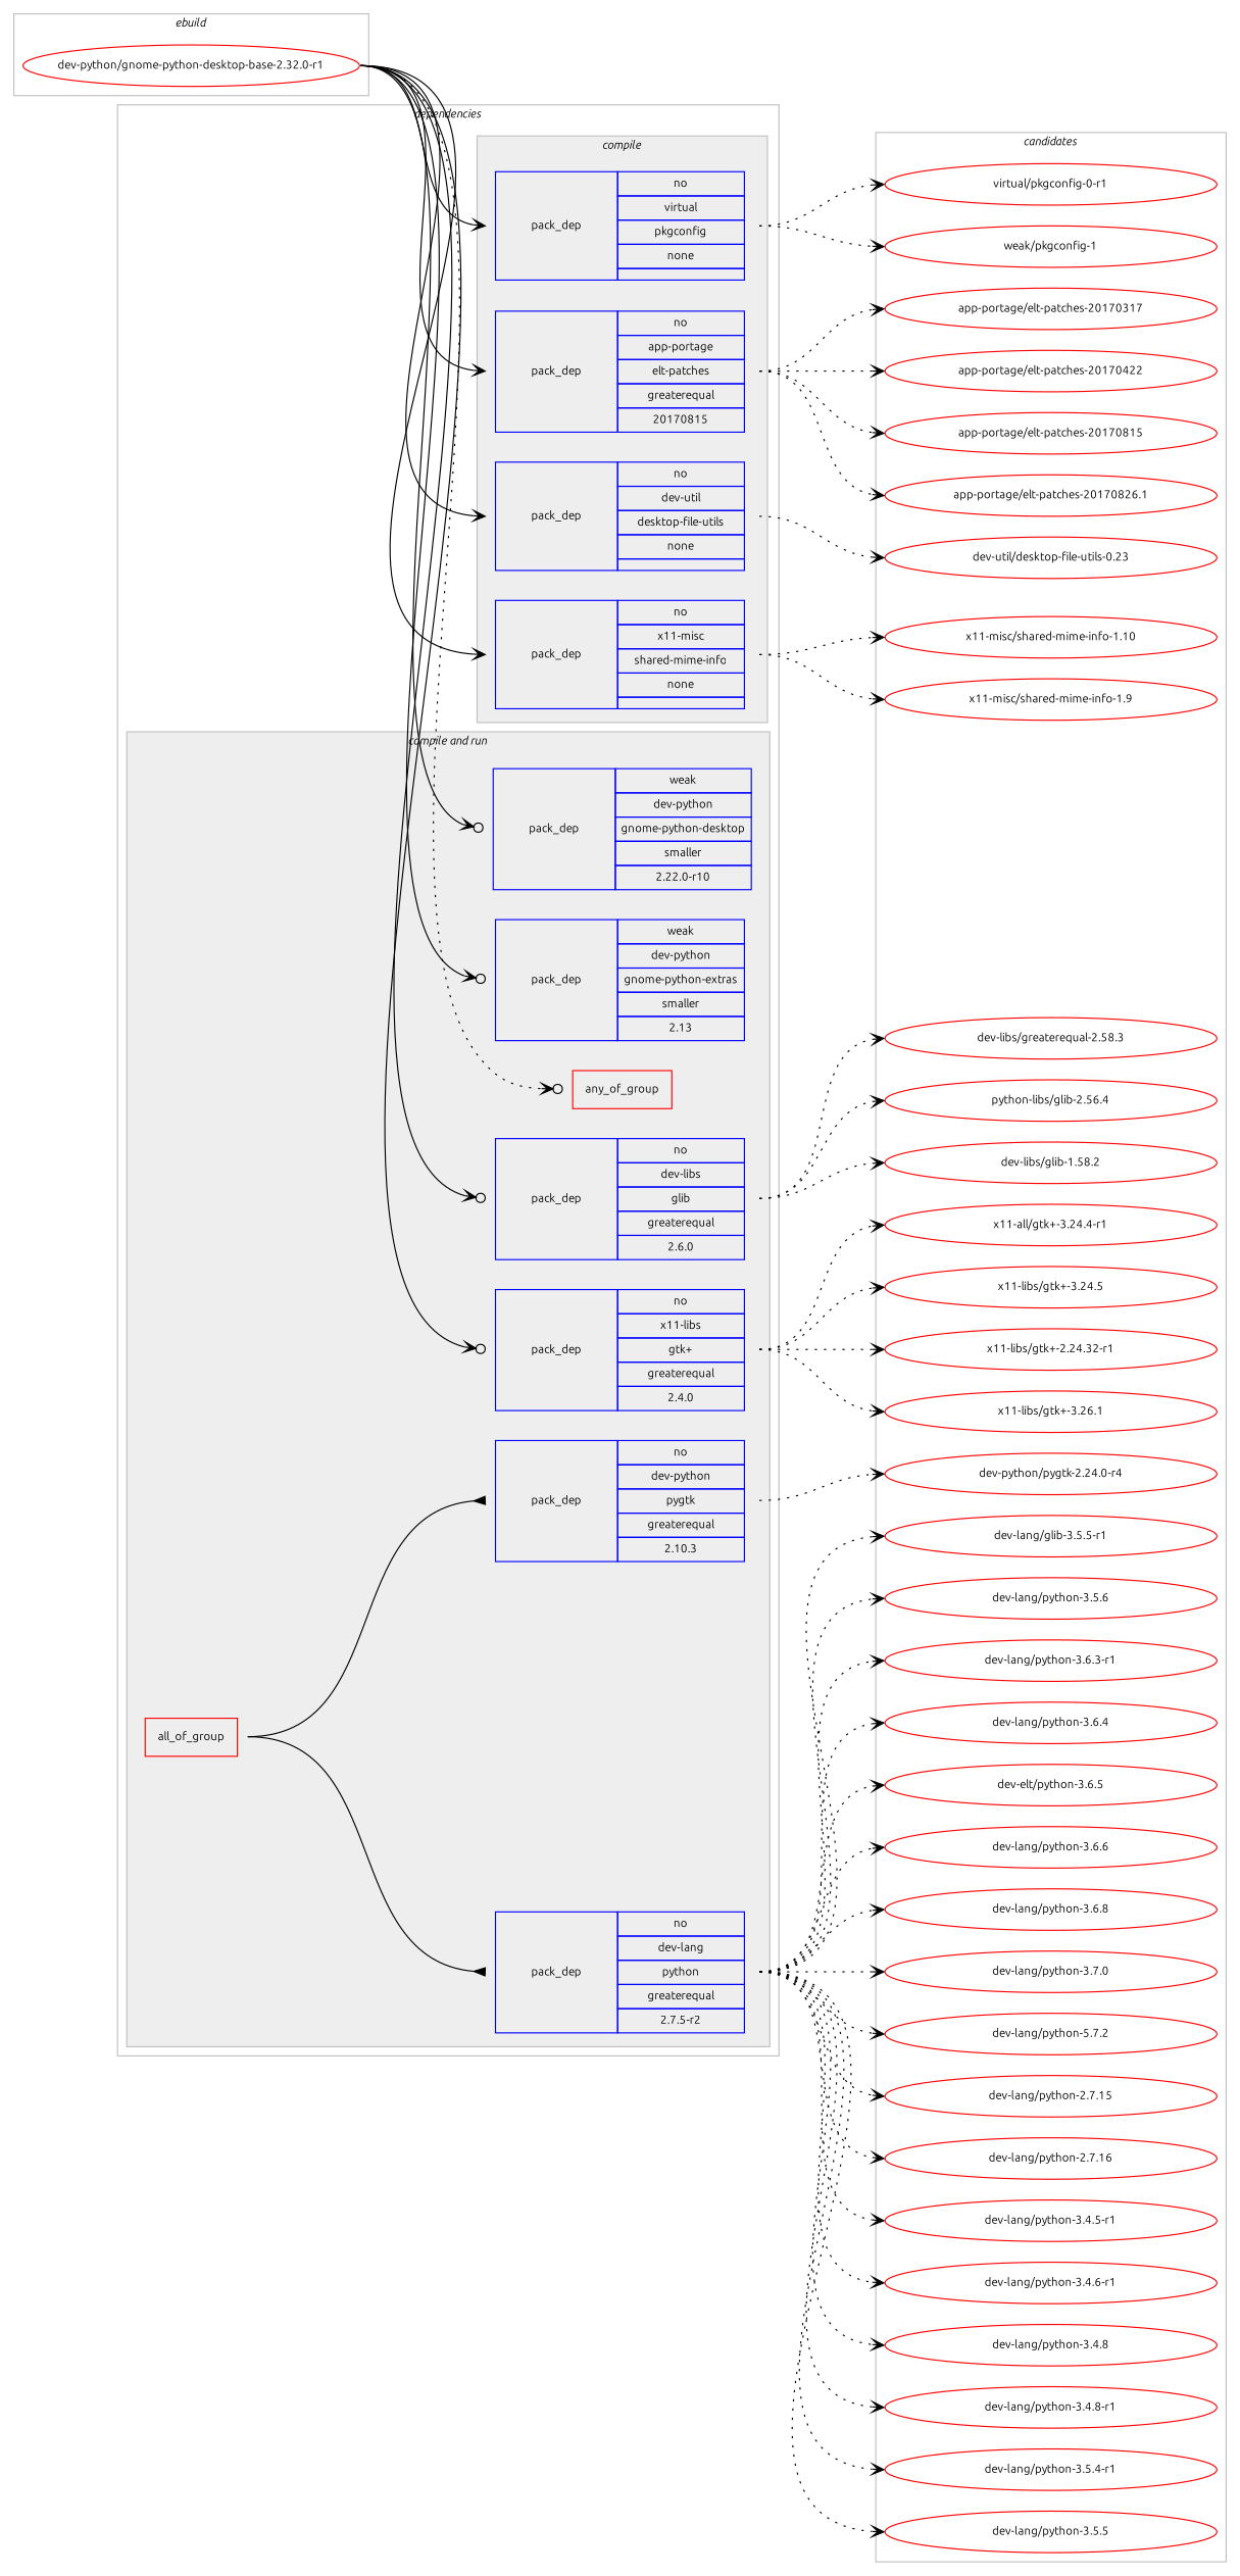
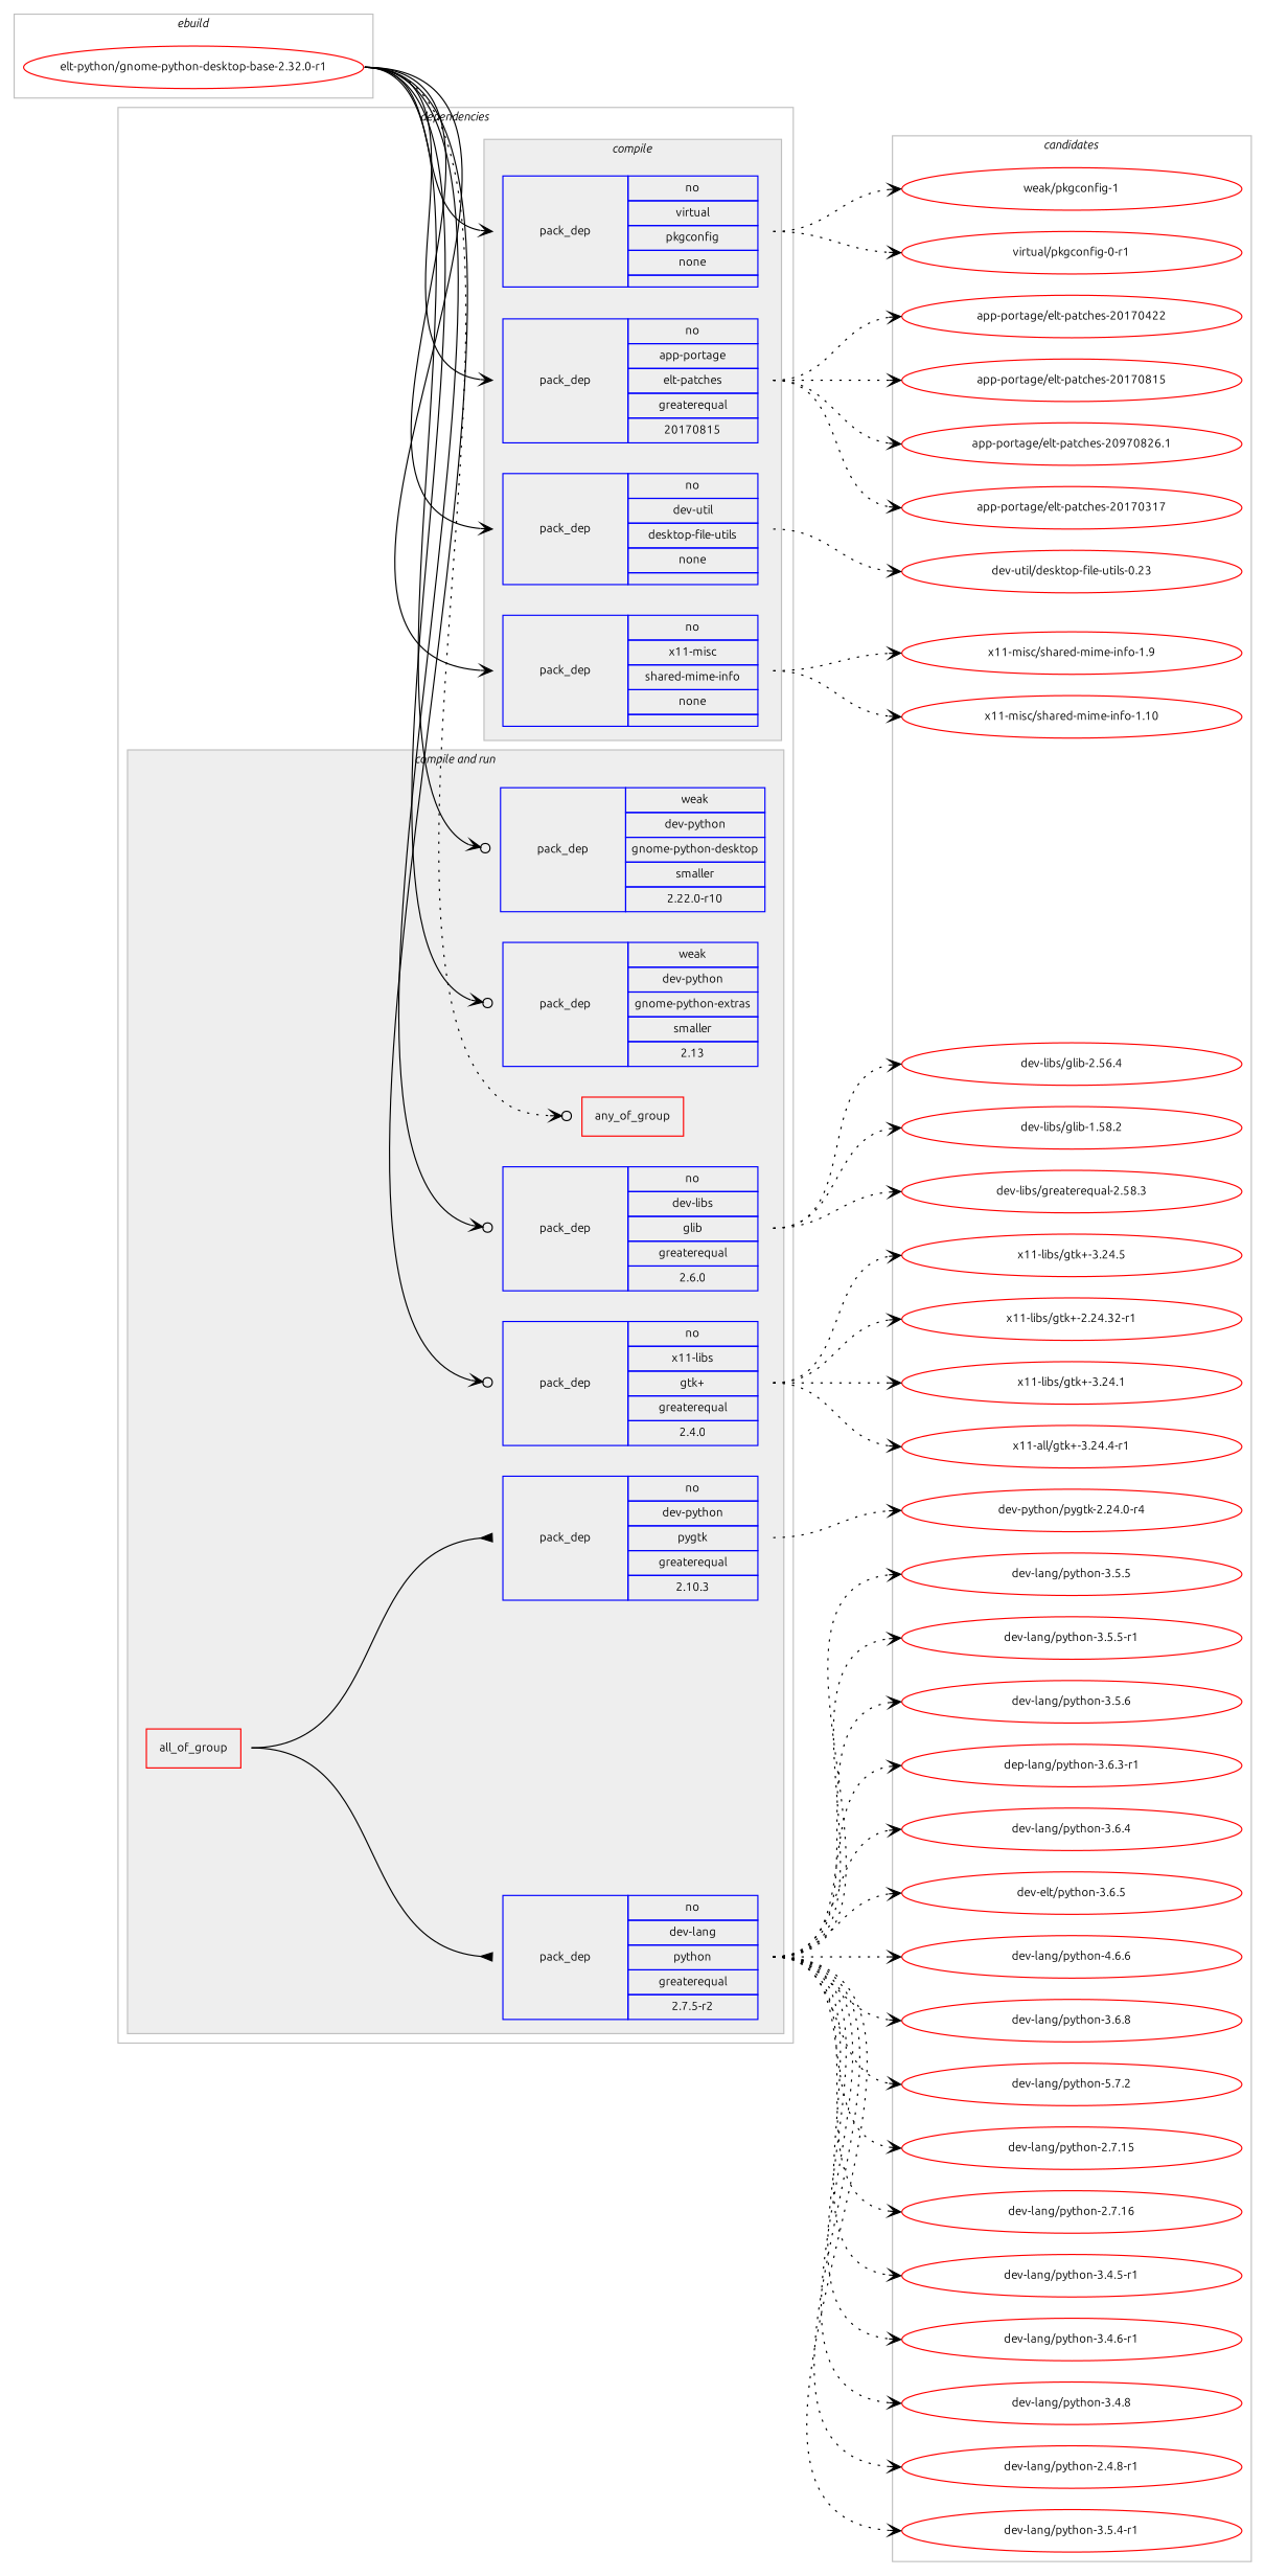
  digraph {
    compound=true
    concentrate=true
    fontname=Ubuntu
    fontsize=10
    newrank=true
    rankdir=LR
    ranksep=1.5
    node [color=red fontname=Ubuntu fontsize=10]
    edge [arrowhead=vee fontname=Ubuntu headport=w style=dotted tailport=e weight=100]
-   n1 [label="dev-python/gnome-python-desktop-base-2.32.0-r1" width=4]
+   n1 [label="elt-python/gnome-python-desktop-base-2.32.0-r1" width=4]
    n2 [color=blue label=<<TABLE BORDER="0" CELLBORDER="1" CELLSPACING="0" CELLPADDING="4" WIDTH="220"><TR><TD ROWSPAN="6" CELLPADDING="30">pack_dep</TD></TR><TR><TD WIDTH="110">no</TD></TR><TR><TD>virtual</TD></TR><TR><TD>pkgconfig</TD></TR><TR><TD>none</TD></TR><TR><TD></TD></TR></TABLE>> shape=none]
    n3 [color=blue label=<<TABLE BORDER="0" CELLBORDER="1" CELLSPACING="0" CELLPADDING="4" WIDTH="220"><TR><TD ROWSPAN="6" CELLPADDING="30">pack_dep</TD></TR><TR><TD WIDTH="110">no</TD></TR><TR><TD>app-portage</TD></TR><TR><TD>elt-patches</TD></TR><TR><TD>greaterequal</TD></TR><TR><TD>20170815</TD></TR></TABLE>> shape=none]
    n4 [color=blue label=<<TABLE BORDER="0" CELLBORDER="1" CELLSPACING="0" CELLPADDING="4" WIDTH="220"><TR><TD ROWSPAN="6" CELLPADDING="30">pack_dep</TD></TR><TR><TD WIDTH="110">no</TD></TR><TR><TD>dev-util</TD></TR><TR><TD>desktop-file-utils</TD></TR><TR><TD>none</TD></TR><TR><TD></TD></TR></TABLE>> shape=none]
    n5 [color=blue label=<<TABLE BORDER="0" CELLBORDER="1" CELLSPACING="0" CELLPADDING="4" WIDTH="220"><TR><TD ROWSPAN="6" CELLPADDING="30">pack_dep</TD></TR><TR><TD WIDTH="110">no</TD></TR><TR><TD>x11-misc</TD></TR><TR><TD>shared-mime-info</TD></TR><TR><TD>none</TD></TR><TR><TD></TD></TR></TABLE>> shape=none]
    n6 [color=blue label=<<TABLE BORDER="0" CELLBORDER="1" CELLSPACING="0" CELLPADDING="4" WIDTH="220"><TR><TD ROWSPAN="6" CELLPADDING="30">pack_dep</TD></TR><TR><TD WIDTH="110">no</TD></TR><TR><TD>dev-lang</TD></TR><TR><TD>python</TD></TR><TR><TD>greaterequal</TD></TR><TR><TD>2.7.5-r2</TD></TR></TABLE>> shape=none]
    n7 [color=blue label=<<TABLE BORDER="0" CELLBORDER="1" CELLSPACING="0" CELLPADDING="4" WIDTH="220"><TR><TD ROWSPAN="6" CELLPADDING="30">pack_dep</TD></TR><TR><TD WIDTH="110">no</TD></TR><TR><TD>dev-python</TD></TR><TR><TD>pygtk</TD></TR><TR><TD>greaterequal</TD></TR><TR><TD>2.10.3</TD></TR></TABLE>> shape=none]
    n8 [label=<<TABLE BORDER="0" CELLBORDER="1" CELLSPACING="0" CELLPADDING="4"><TR><TD CELLPADDING="10">all_of_group</TD></TR></TABLE>> shape=none]
    n9 [label=<<TABLE BORDER="0" CELLBORDER="1" CELLSPACING="0" CELLPADDING="4"><TR><TD CELLPADDING="10">any_of_group</TD></TR></TABLE>> shape=none]
    n10 [color=blue label=<<TABLE BORDER="0" CELLBORDER="1" CELLSPACING="0" CELLPADDING="4" WIDTH="220"><TR><TD ROWSPAN="6" CELLPADDING="30">pack_dep</TD></TR><TR><TD WIDTH="110">no</TD></TR><TR><TD>dev-libs</TD></TR><TR><TD>glib</TD></TR><TR><TD>greaterequal</TD></TR><TR><TD>2.6.0</TD></TR></TABLE>> shape=none]
    n11 [color=blue label=<<TABLE BORDER="0" CELLBORDER="1" CELLSPACING="0" CELLPADDING="4" WIDTH="220"><TR><TD ROWSPAN="6" CELLPADDING="30">pack_dep</TD></TR><TR><TD WIDTH="110">no</TD></TR><TR><TD>x11-libs</TD></TR><TR><TD>gtk+</TD></TR><TR><TD>greaterequal</TD></TR><TR><TD>2.4.0</TD></TR></TABLE>> shape=none]
    n12 [color=blue label=<<TABLE BORDER="0" CELLBORDER="1" CELLSPACING="0" CELLPADDING="4" WIDTH="220"><TR><TD ROWSPAN="6" CELLPADDING="30">pack_dep</TD></TR><TR><TD WIDTH="110">weak</TD></TR><TR><TD>dev-python</TD></TR><TR><TD>gnome-python-desktop</TD></TR><TR><TD>smaller</TD></TR><TR><TD>2.22.0-r10</TD></TR></TABLE>> shape=none]
    n13 [color=blue label=<<TABLE BORDER="0" CELLBORDER="1" CELLSPACING="0" CELLPADDING="4" WIDTH="220"><TR><TD ROWSPAN="6" CELLPADDING="30">pack_dep</TD></TR><TR><TD WIDTH="110">weak</TD></TR><TR><TD>dev-python</TD></TR><TR><TD>gnome-python-extras</TD></TR><TR><TD>smaller</TD></TR><TR><TD>2.13</TD></TR></TABLE>> shape=none]
    n14 [label="app-portage/elt-patches-20170317" width=4]
    n15 [label="app-portage/elt-patches-20170422" width=4]
    n16 [label="app-portage/elt-patches-20170815" width=4]
-   n17 [label="app-portage/elt-patches-20170826.1" width=4]
+   n17 [label="app-portage/elt-patches-20970826.1" width=4]
    n18 [label="dev-util/desktop-file-utils-0.23" width=4]
    n19 [label="virtual/pkgconfig-0-r1" width=4]
    n20 [label="weak/pkgconfig-1" width=4]
    n21 [label="x11-misc/shared-mime-info-1.10" width=4]
    n22 [label="x11-misc/shared-mime-info-1.9" width=4]
    n23 [label="dev-lang/python-2.7.15" width=4]
    n24 [label="dev-lang/python-2.7.16" width=4]
    n25 [label="dev-lang/python-3.4.5-r1" width=4]
    n26 [label="dev-lang/python-3.4.6-r1" width=4]
    n27 [label="dev-lang/python-3.4.8" width=4]
-   n28 [label="dev-lang/python-3.4.8-r1" width=4]
+   n28 [label="dev-lang/python-2.4.8-r1" width=4]
    n29 [label="dev-lang/python-3.5.4-r1" width=4]
    n30 [label="dev-lang/python-3.5.5" width=4]
-   n31 [label="dev-lang/glib-3.5.5-r1" width=4]
+   n31 [label="dev-lang/python-3.5.5-r1" width=4]
    n32 [label="dev-lang/python-3.5.6" width=4]
-   n33 [label="dev-lang/python-3.6.3-r1" width=4]
+   n33 [label="dep-lang/python-3.6.3-r1" width=4]
    n34 [label="dev-lang/python-3.6.4" width=4]
    n35 [label="dev-elt/python-3.6.5" width=4]
-   n36 [label="dev-lang/python-3.6.6" width=4]
+   n36 [label="dev-lang/python-4.6.6" width=4]
    n37 [label="dev-lang/python-3.6.8" width=4]
-   n38 [label="dev-lang/python-3.7.0" width=4]
    n39 [label="dev-lang/python-5.7.2" width=4]
    n40 [label="dev-python/pygtk-2.24.0-r4" width=4]
-   n41 [label="python-libs/glib-2.56.4" width=4]
+   n41 [label="dev-libs/glib-2.56.4" width=4]
    n42 [label="dev-libs/glib-1.58.2" width=4]
    n43 [label="dev-libs/greaterequal-2.58.3" width=4]
    n44 [label="x11-libs/gtk+-2.24.32-r1" width=4]
-   n45 [label="x11-libs/gtk+-3.26.1" width=4]
+   n45 [label="x11-libs/gtk+-3.24.1" width=4]
    n46 [label="x11-all/gtk+-3.24.4-r1" width=4]
    n47 [label="x11-libs/gtk+-3.24.5" width=4]
    subgraph cluster_1 {
      color=gray
      label=<<i>ebuild</i>>
      rank=same
      n1
    }
    subgraph cluster_2 {
      color=gray
      label=<<i>dependencies</i>>
      subgraph cluster_3 {
        color=gray
        fillcolor="#eeeeee"
        label=<<i>compile</i>>
        style=filled
        subgraph sub_4 {
          color=gray
          fillcolor="#eeeeee"
          label=<<i>compile</i>>
          style=filled
          n2
        }
        subgraph sub_5 {
          color=gray
          fillcolor="#eeeeee"
          label=<<i>compile</i>>
          style=filled
          n3
        }
        subgraph sub_6 {
          color=gray
          fillcolor="#eeeeee"
          label=<<i>compile</i>>
          style=filled
          n4
        }
        subgraph sub_7 {
          color=gray
          fillcolor="#eeeeee"
          label=<<i>compile</i>>
          style=filled
          n5
        }
      }
      subgraph cluster_8 {
        color=gray
        fillcolor="#eeeeee"
        label=<<i>compile and run</i>>
        style=filled
        subgraph sub_9 {
          color=gray
          fillcolor="#eeeeee"
          label=<<i>compile and run</i>>
          style=filled
          n9
          subgraph sub_10 {
            color=gray
            fillcolor="#eeeeee"
            label=<<i>compile and run</i>>
            style=filled
            n8
            subgraph sub_11 {
              color=gray
              fillcolor="#eeeeee"
              label=<<i>compile and run</i>>
              style=filled
              n6
            }
            subgraph sub_12 {
              color=gray
              fillcolor="#eeeeee"
              label=<<i>compile and run</i>>
              style=filled
              n7
            }
          }
        }
        subgraph sub_13 {
          color=gray
          fillcolor="#eeeeee"
          label=<<i>compile and run</i>>
          style=filled
          n10
        }
        subgraph sub_14 {
          color=gray
          fillcolor="#eeeeee"
          label=<<i>compile and run</i>>
          style=filled
          n11
        }
        subgraph sub_15 {
          color=gray
          fillcolor="#eeeeee"
          label=<<i>compile and run</i>>
          style=filled
          n12
        }
        subgraph sub_16 {
          color=gray
          fillcolor="#eeeeee"
          label=<<i>compile and run</i>>
          style=filled
          n13
        }
      }
      subgraph cluster_17 {
        color=gray
        fillcolor="#eeeeee"
        label=<<i>run</i>>
        style=filled
      }
    }
    subgraph cluster_18 {
      color=gray
      label=<<i>candidates</i>>
      rank=same
      subgraph sub_19 {
        color=black
        label=<<i>candidates</i>>
        nodesep=1
        rank=same
        n14
        n15
        n16
        n17
      }
      subgraph sub_20 {
        color=black
        label=<<i>candidates</i>>
        nodesep=1
        rank=same
        n18
      }
      subgraph sub_21 {
        color=black
        label=<<i>candidates</i>>
        nodesep=1
        rank=same
        n19
        n20
      }
      subgraph sub_22 {
        color=black
        label=<<i>candidates</i>>
        nodesep=1
        rank=same
        n21
        n22
      }
      subgraph sub_23 {
        color=black
        label=<<i>candidates</i>>
        nodesep=1
        rank=same
        n23
        n24
        n25
        n26
        n27
        n28
        n29
        n30
        n31
        n32
        n33
        n34
        n35
        n36
        n37
-       n38
        n39
      }
      subgraph sub_24 {
        color=black
        label=<<i>candidates</i>>
        nodesep=1
        rank=same
        n40
      }
      subgraph sub_25 {
        color=black
        label=<<i>candidates</i>>
        nodesep=1
        rank=same
        n41
        n42
        n43
      }
      subgraph sub_26 {
        color=black
        label=<<i>candidates</i>>
        nodesep=1
        rank=same
        n44
        n45
        n46
        n47
      }
      subgraph sub_27 {
        color=black
        label=<<i>candidates</i>>
        nodesep=1
        rank=same
      }
      subgraph sub_28 {
        color=black
        label=<<i>candidates</i>>
        nodesep=1
        rank=same
      }
    }
    n1 -> n2 [style=solid weight=20]
    n1 -> n3 [style=solid weight=20]
    n1 -> n4 [style=solid weight=20]
    n1 -> n5 [style=solid weight=20]
    n1 -> n9 [arrowhead=odotvee weight=20]
    n1 -> n10 [arrowhead=odotvee style=solid weight=20]
    n1 -> n11 [arrowhead=odotvee style=solid weight=20]
    n1 -> n12 [arrowhead=odotvee style=solid weight=20]
    n1 -> n13 [arrowhead=odotvee style=solid weight=20]
    n2 -> n19
    n2 -> n20
    n3 -> n14
    n3 -> n15
    n3 -> n16
    n3 -> n17
    n4 -> n18
    n5 -> n21
    n5 -> n22
    n6 -> n23
    n6 -> n24
    n6 -> n25
    n6 -> n26
    n6 -> n27
    n6 -> n28
    n6 -> n29
    n6 -> n30
    n6 -> n31
    n6 -> n32
    n6 -> n33
    n6 -> n34
    n6 -> n35
    n6 -> n36
    n6 -> n37
-   n6 -> n38
    n6 -> n39
    n7 -> n40
    n8 -> n6 [arrowhead=inv style=solid weight=20]
    n8 -> n7 [arrowhead=inv style=solid weight=20]
    n10 -> n41
    n10 -> n42
    n10 -> n43
    n11 -> n44
    n11 -> n45
    n11 -> n46
    n11 -> n47
  }
